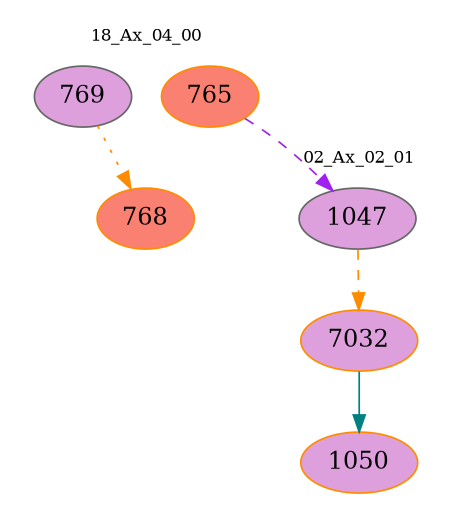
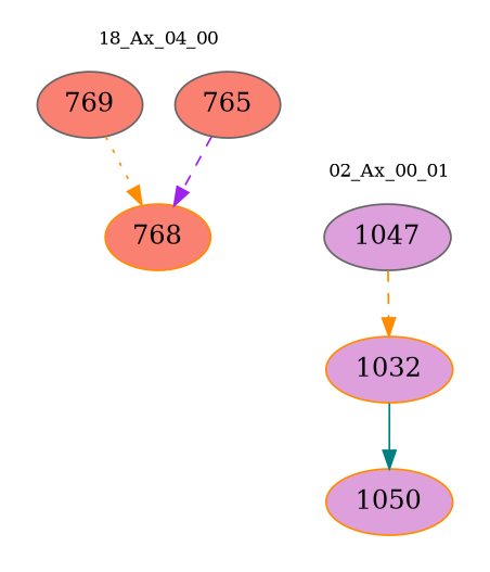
  digraph {
    node [color=gray40 fillcolor=plum style=filled]
    edge [color=darkorange style=dashed]
-   n1 [label=769]
-   n2 [color=darkorange fillcolor=salmon label=765]
+   n1 [fillcolor=salmon label=769]
+   n2 [fillcolor=salmon label=765]
    n3 [color=darkorange fillcolor=salmon label=768]
    n4 [label=1047]
-   n5 [color=darkorange label=7032]
+   n5 [color=darkorange label=1032]
    n6 [color=darkorange label=1050]
    subgraph cluster_1 {
      color=white
      fontsize=10
      label="18_Ax_04_00"
      n1
      n2
      n3
    }
    subgraph cluster_2 {
      color=white
      fontsize=10
-     label="02_Ax_02_01"
+     label="02_Ax_00_01"
      n4
      n5
      n6
    }
    n1 -> n3 [style=dotted]
-   n2 -> n4 [color=purple]
+   n2 -> n3 [color=purple]
    n4 -> n5
    n5 -> n6 [color=teal style=solid]
  }
